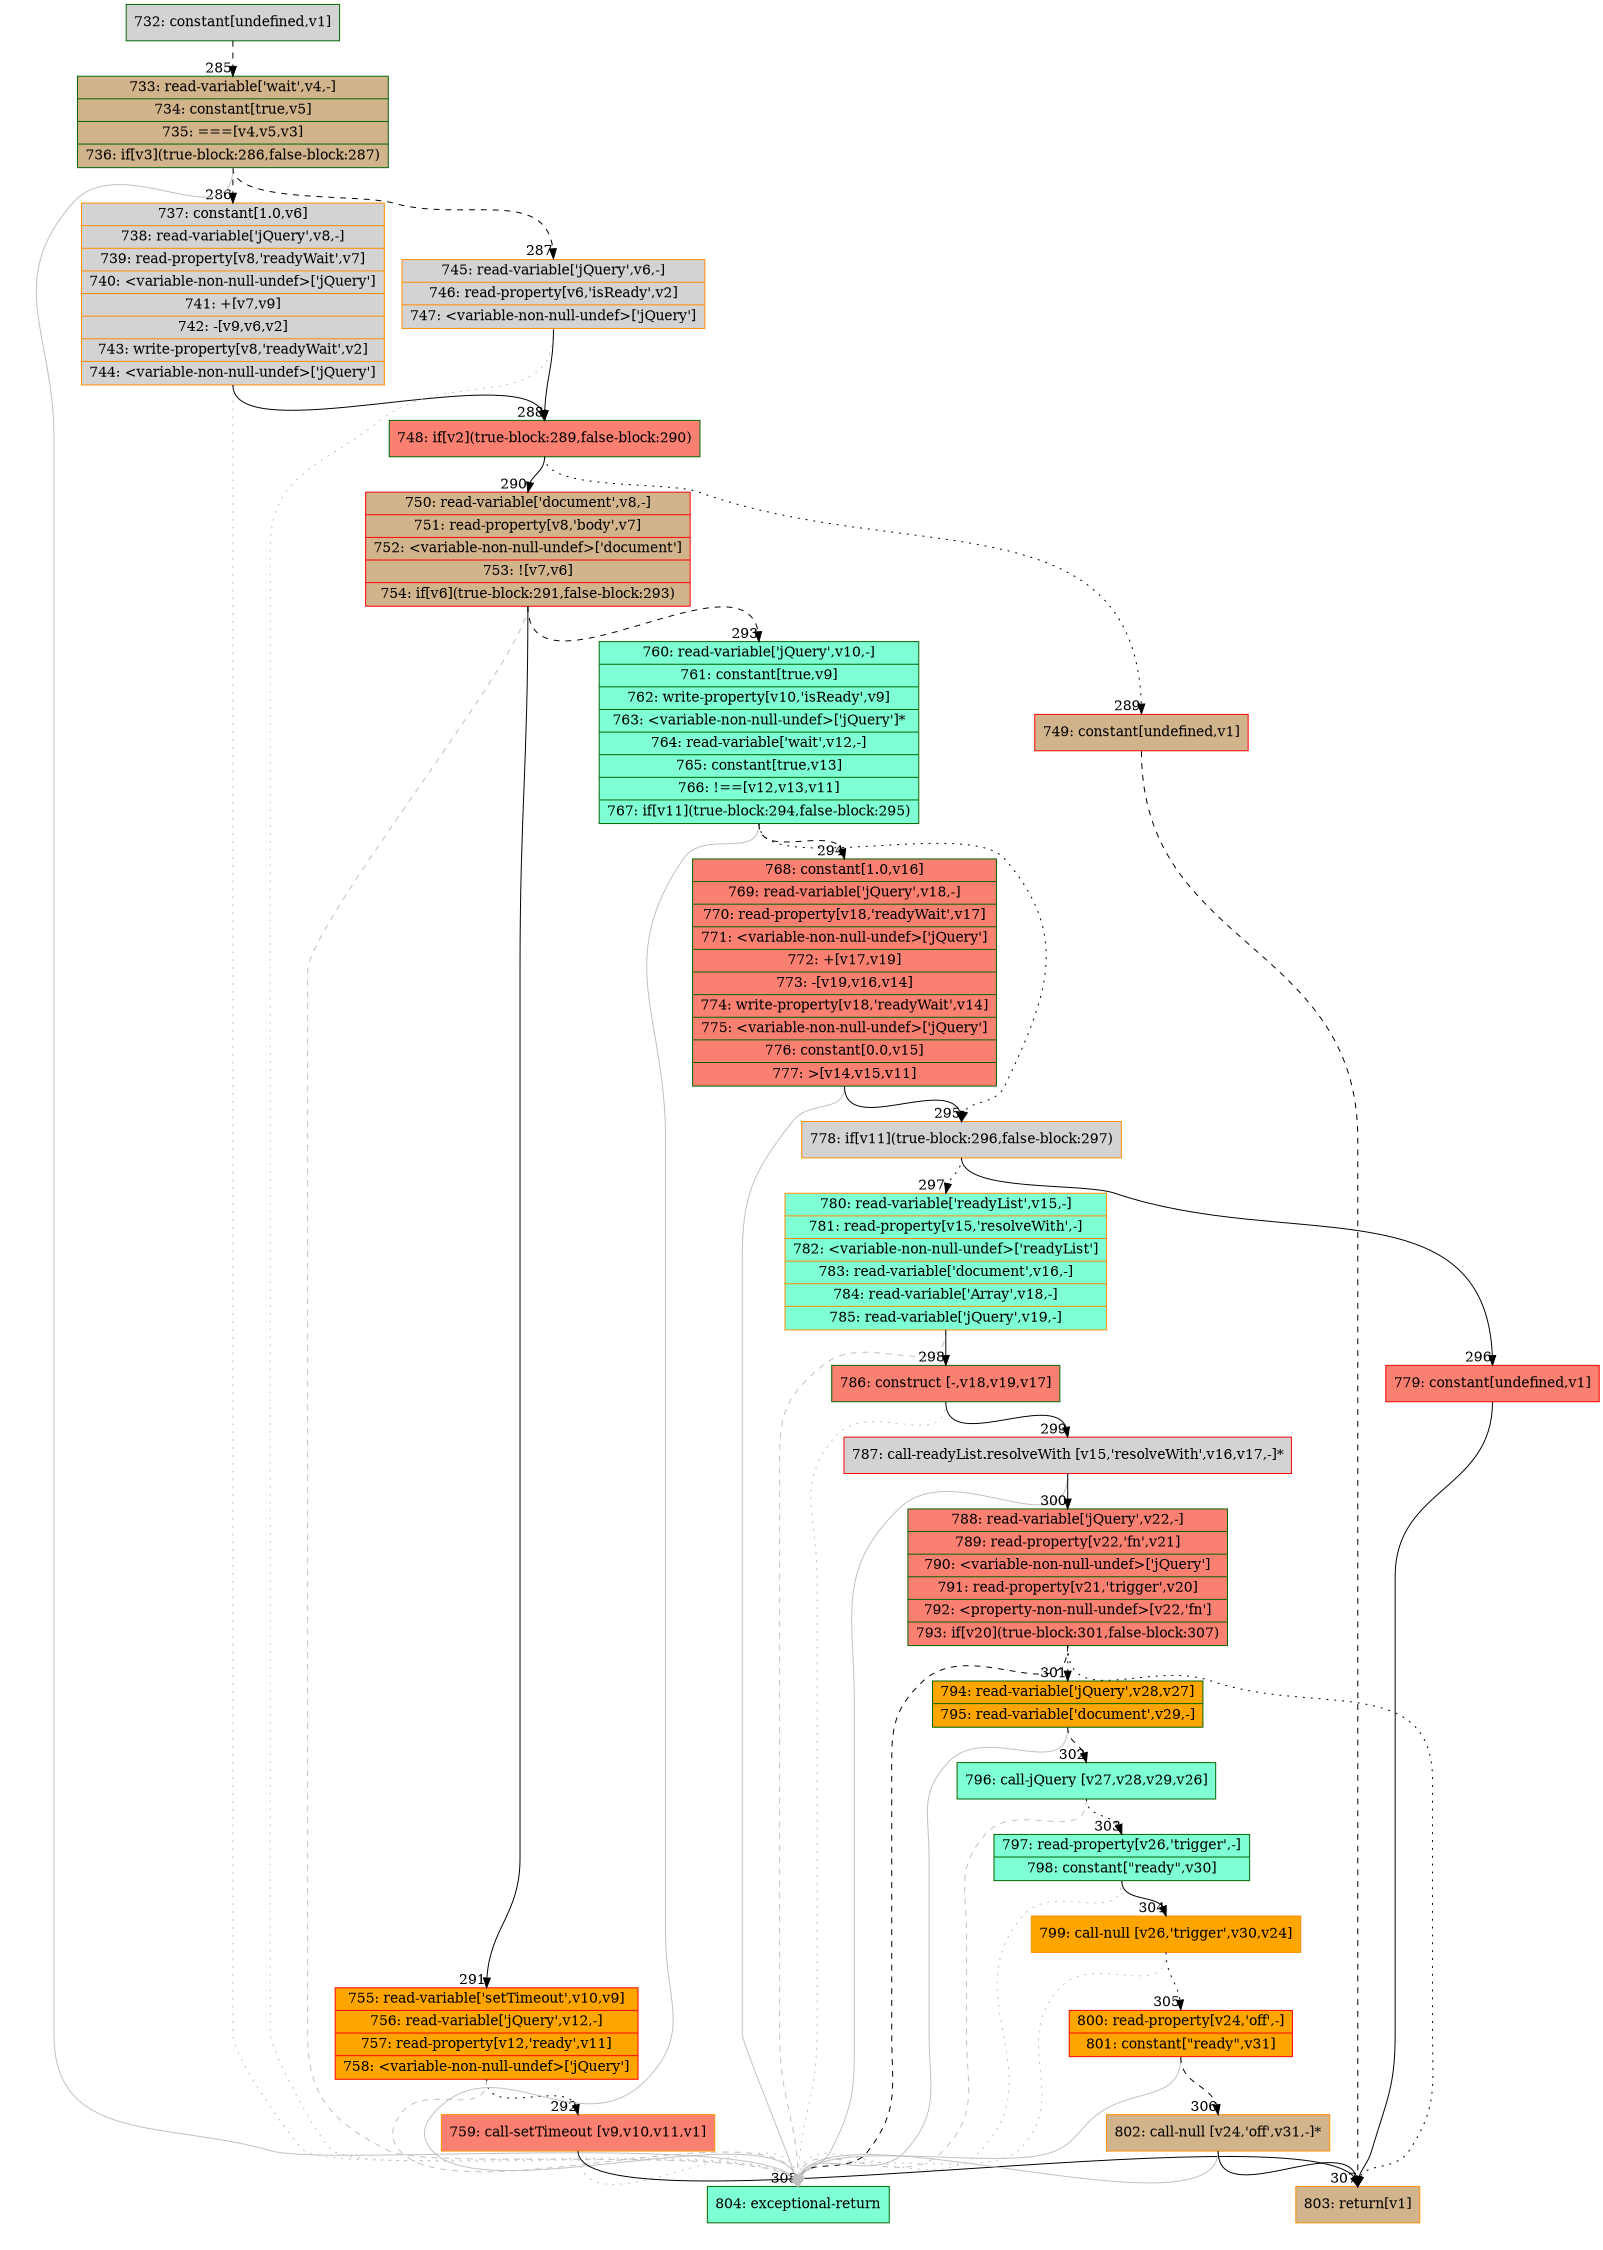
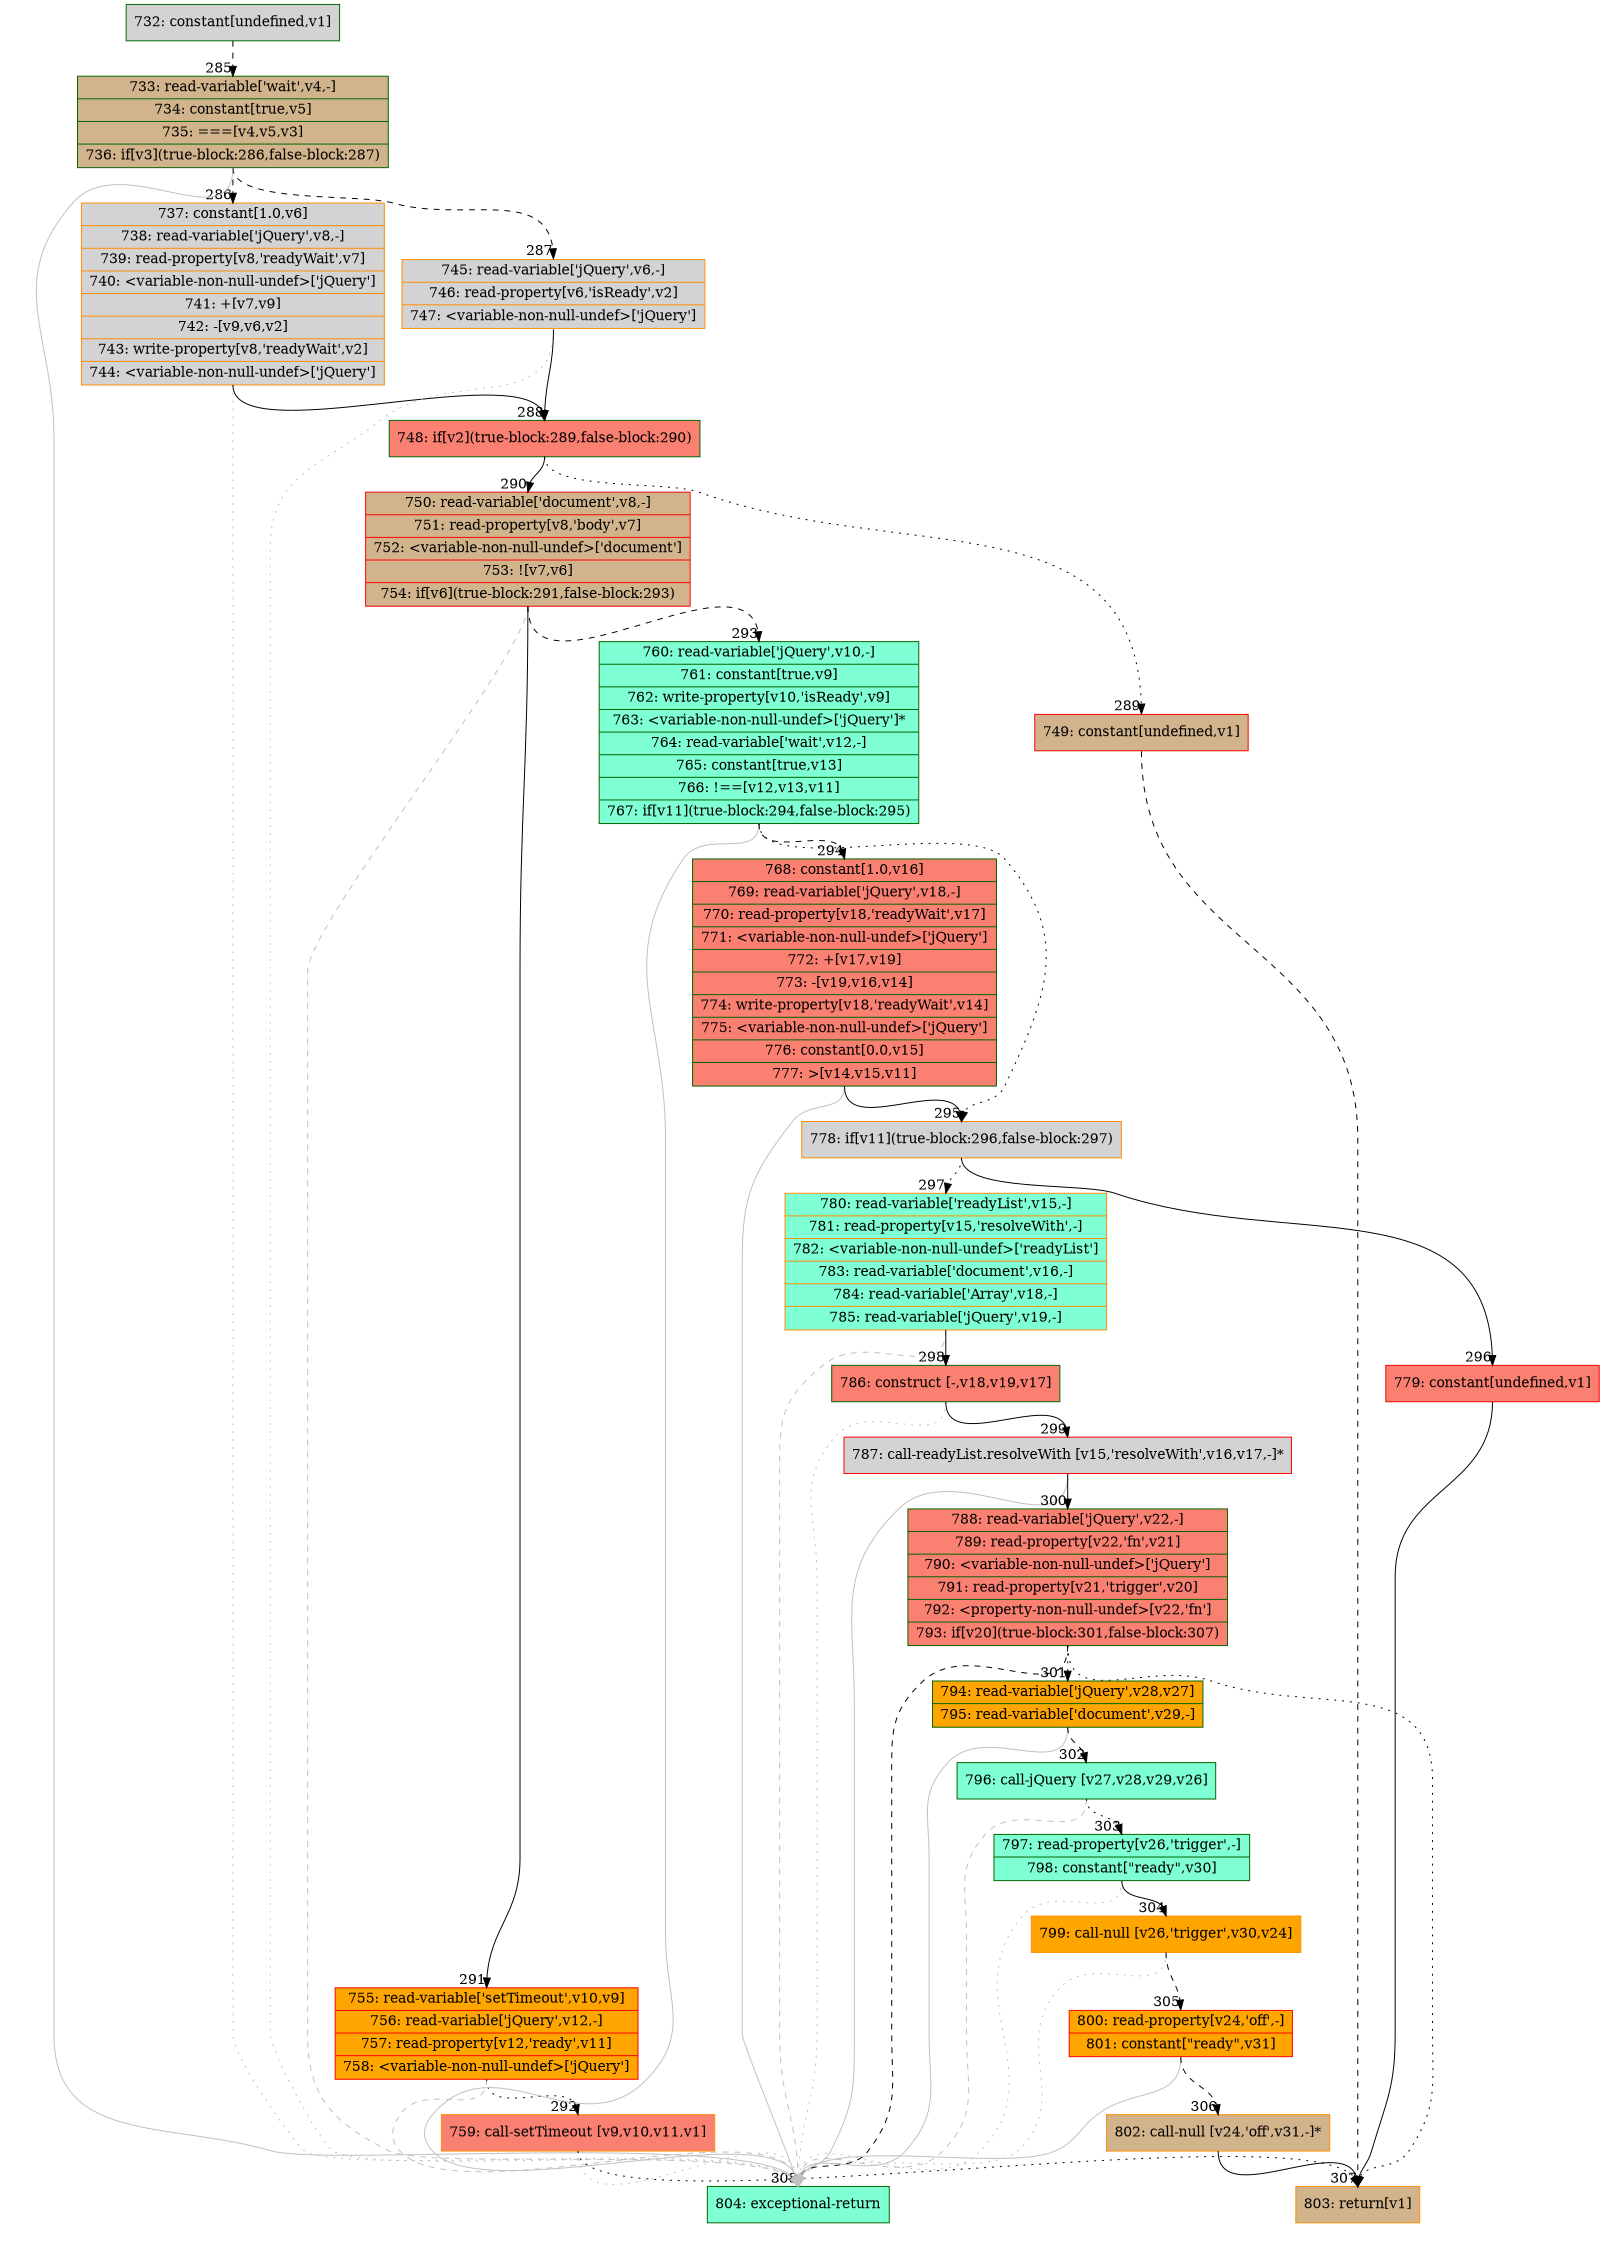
  digraph {
    rankdir=TD
    node [color=darkgreen fillcolor=salmon shape=record style=filled]
    edge [headport=n style=solid tailport=s]
    n1 [fillcolor=lightgrey label="{732: constant[undefined,v1]}"]
    n2 [fillcolor=tan label="{733: read-variable['wait',v4,-]|734: constant[true,v5]|735: ===[v4,v5,v3]|736: if[v3](true-block:286,false-block:287)}"]
    n3 [color=darkorange fillcolor=lightgrey label="{737: constant[1.0,v6]|738: read-variable['jQuery',v8,-]|739: read-property[v8,'readyWait',v7]|740: \<variable-non-null-undef\>['jQuery']|741: +[v7,v9]|742: -[v9,v6,v2]|743: write-property[v8,'readyWait',v2]|744: \<variable-non-null-undef\>['jQuery']}"]
    n4 [color=darkorange fillcolor=lightgrey label="{745: read-variable['jQuery',v6,-]|746: read-property[v6,'isReady',v2]|747: \<variable-non-null-undef\>['jQuery']}"]
    n5 [fillcolor=aquamarine label="{804: exceptional-return}"]
    n6 [label="{748: if[v2](true-block:289,false-block:290)}"]
    n7 [color=red fillcolor=tan label="{749: constant[undefined,v1]}"]
    n8 [color=red fillcolor=tan label="{750: read-variable['document',v8,-]|751: read-property[v8,'body',v7]|752: \<variable-non-null-undef\>['document']|753: ![v7,v6]|754: if[v6](true-block:291,false-block:293)}"]
    n9 [color=darkorange fillcolor=tan label="{803: return[v1]}"]
    n10 [color=red fillcolor=orange label="{755: read-variable['setTimeout',v10,v9]|756: read-variable['jQuery',v12,-]|757: read-property[v12,'ready',v11]|758: \<variable-non-null-undef\>['jQuery']}"]
    n11 [fillcolor=aquamarine label="{760: read-variable['jQuery',v10,-]|761: constant[true,v9]|762: write-property[v10,'isReady',v9]|763: \<variable-non-null-undef\>['jQuery']*|764: read-variable['wait',v12,-]|765: constant[true,v13]|766: !==[v12,v13,v11]|767: if[v11](true-block:294,false-block:295)}"]
    n12 [color=darkorange label="{759: call-setTimeout [v9,v10,v11,v1]}"]
    n13 [color=darkorange fillcolor=lightgrey label="{778: if[v11](true-block:296,false-block:297)}"]
    n14 [label="{768: constant[1.0,v16]|769: read-variable['jQuery',v18,-]|770: read-property[v18,'readyWait',v17]|771: \<variable-non-null-undef\>['jQuery']|772: +[v17,v19]|773: -[v19,v16,v14]|774: write-property[v18,'readyWait',v14]|775: \<variable-non-null-undef\>['jQuery']|776: constant[0.0,v15]|777: \>[v14,v15,v11]}"]
    n15 [color=red label="{779: constant[undefined,v1]}"]
    n16 [color=darkorange fillcolor=aquamarine label="{780: read-variable['readyList',v15,-]|781: read-property[v15,'resolveWith',-]|782: \<variable-non-null-undef\>['readyList']|783: read-variable['document',v16,-]|784: read-variable['Array',v18,-]|785: read-variable['jQuery',v19,-]}"]
    n17 [label="{786: construct [-,v18,v19,v17]}"]
    n18 [color=red fillcolor=lightgrey label="{787: call-readyList.resolveWith [v15,'resolveWith',v16,v17,-]*}"]
    n19 [label="{788: read-variable['jQuery',v22,-]|789: read-property[v22,'fn',v21]|790: \<variable-non-null-undef\>['jQuery']|791: read-property[v21,'trigger',v20]|792: \<property-non-null-undef\>[v22,'fn']|793: if[v20](true-block:301,false-block:307)}"]
    n20 [fillcolor=orange label="{794: read-variable['jQuery',v28,v27]|795: read-variable['document',v29,-]}"]
    n21 [fillcolor=aquamarine label="{796: call-jQuery [v27,v28,v29,v26]}"]
    n22 [fillcolor=aquamarine label="{797: read-property[v26,'trigger',-]|798: constant[\"ready\",v30]}"]
    n23 [color=darkorange fillcolor=orange label="{799: call-null [v26,'trigger',v30,v24]}"]
    n24 [color=red fillcolor=orange label="{800: read-property[v24,'off',-]|801: constant[\"ready\",v31]}"]
    n25 [color=darkorange fillcolor=tan label="{802: call-null [v24,'off',v31,-]*}"]
    n1 -> n2 [headlabel="      285" style=dashed]
    n2 -> n3 [headlabel="      286" style=dashed]
    n2 -> n4 [headlabel="      287" style=dashed]
    n2 -> n5 [color=gray headlabel="      308"]
    n3 -> n5 [color=gray style=dotted]
    n3 -> n6 [headlabel="      288"]
    n4 -> n5 [color=gray style=dotted]
    n4 -> n6
    n6 -> n7 [headlabel="      289" style=dotted]
    n6 -> n8 [headlabel="      290"]
    n7 -> n9 [headlabel="      307" style=dashed]
    n8 -> n5 [color=gray style=dashed]
    n8 -> n10 [headlabel="      291"]
    n8 -> n11 [headlabel="      293" style=dashed]
    n10 -> n5 [color=gray style=dashed]
    n10 -> n12 [headlabel="      292" style=dotted]
    n11 -> n5 [color=gray]
    n11 -> n13 [headlabel="      295" style=dotted]
    n11 -> n14 [headlabel="      294" style=dashed]
    n12 -> n5 [color=gray style=dotted]
-   n12 -> n9
+   n12 -> n9 [style=dotted]
    n13 -> n15 [headlabel="      296"]
    n13 -> n16 [headlabel="      297" style=dotted]
    n14 -> n5 [color=gray]
    n14 -> n13
    n15 -> n9
    n16 -> n5 [color=gray style=dashed]
    n16 -> n17 [headlabel="      298"]
    n17 -> n5 [color=gray style=dotted]
    n17 -> n18 [headlabel="      299"]
    n18 -> n5 [color=gray]
    n18 -> n19 [headlabel="      300"]
    n19 -> n5 [color=black style=dashed]
    n19 -> n9 [style=dotted]
    n19 -> n20 [headlabel="      301" style=dotted]
    n20 -> n5 [color=gray]
    n20 -> n21 [headlabel="      302" style=dashed]
    n21 -> n5 [color=gray style=dashed]
    n21 -> n22 [headlabel="      303" style=dotted]
    n22 -> n5 [color=gray style=dotted]
    n22 -> n23 [headlabel="      304"]
    n23 -> n5 [color=gray style=dotted]
-   n23 -> n24 [headlabel="      305" style=dotted]
+   n23 -> n24 [headlabel="      305" style=dashed]
    n24 -> n5 [color=gray]
    n24 -> n25 [headlabel="      306" style=dashed]
-   n25 -> n5 [color=gray]
    n25 -> n9
  }
